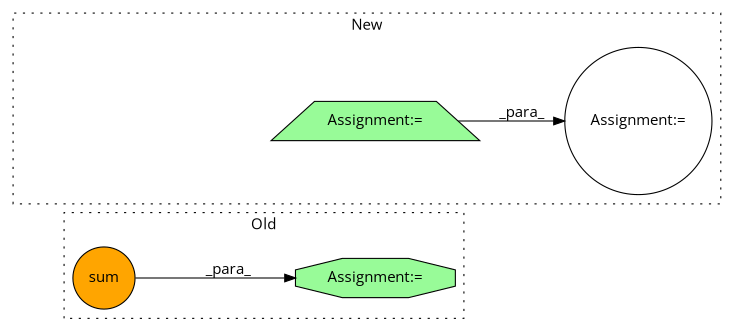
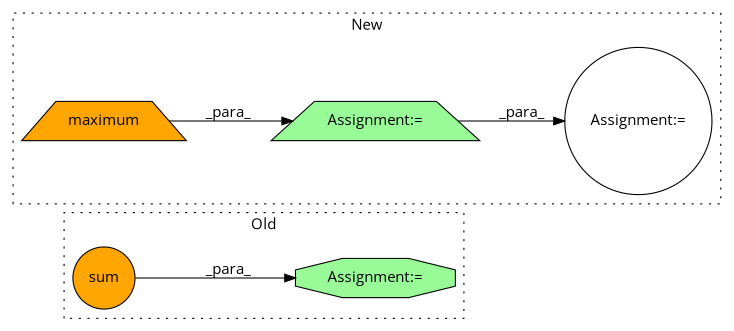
  digraph {
    rankdir=LR
    fontname="Open Sans"
    node [a=7 l=1 shape=circle style=filled fillcolor=orange fontname="Open Sans"]
    edge [fontname="Open Sans"]
    n1 [a=32 l="4,1" label=sum s="8850,8866"]
    n2 [label="Assignment:=" s=8843 shape=octagon fillcolor=palegreen]
+   n3 [a=32 l="8,1" label=maximum s="8433,8474" shape=trapezium]
    n4 [label="Assignment:=" s=8588 fillcolor=white]
    n5 [label="Assignment:=" s=8429 shape=trapezium fillcolor=palegreen]
    subgraph cluster_1 {
      label=Old
      style=dotted
      n1
      n2
    }
    subgraph cluster_2 {
      label=New
      style=dotted
+     n3
      n4
      n5
    }
    n1 -> n2 [label=_para_]
+   n3 -> n5 [label=_para_]
    n5 -> n4 [label=_para_]
  }
